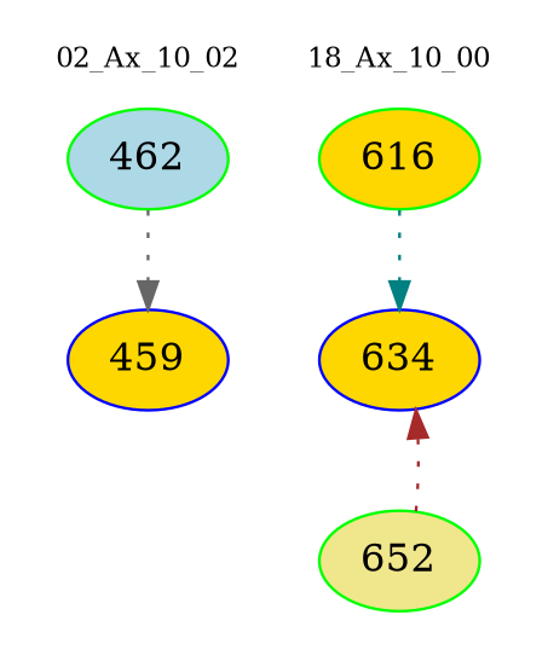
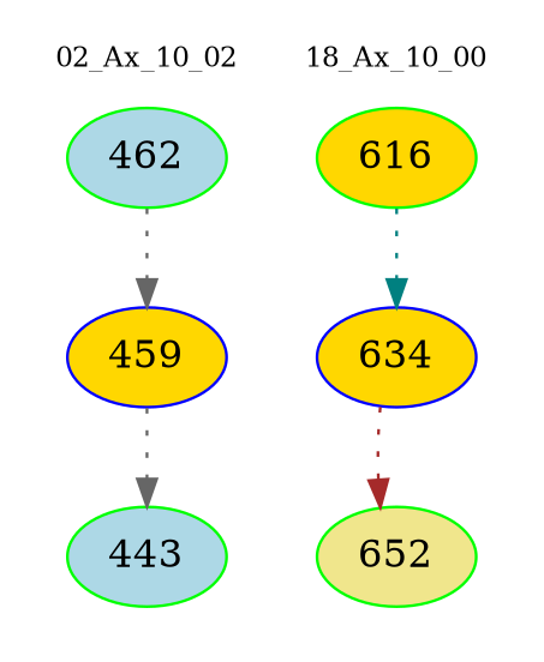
  digraph {
    node [color=green fillcolor=gold style=filled]
    edge [color=gray40 style=dotted]
    n1 [fillcolor=lightblue label=462]
    n2 [color=blue label=459]
+   n3 [fillcolor=lightblue label=443]
    n4 [label=616]
    n5 [color=blue label=634]
    n6 [fillcolor=khaki label=652]
    subgraph cluster_1 {
      color=white
      fontsize=10
      label="02_Ax_10_02"
      n1
      n2
+     n3
    }
    subgraph cluster_2 {
      color=white
      fontsize=10
      label="18_Ax_10_00"
      n4
      n5
      n6
    }
    n1 -> n2
+   n2 -> n3
    n4 -> n5 [color=teal]
-   n6 -> n5 [color=brown]
+   n5 -> n6 [color=brown]
  }
